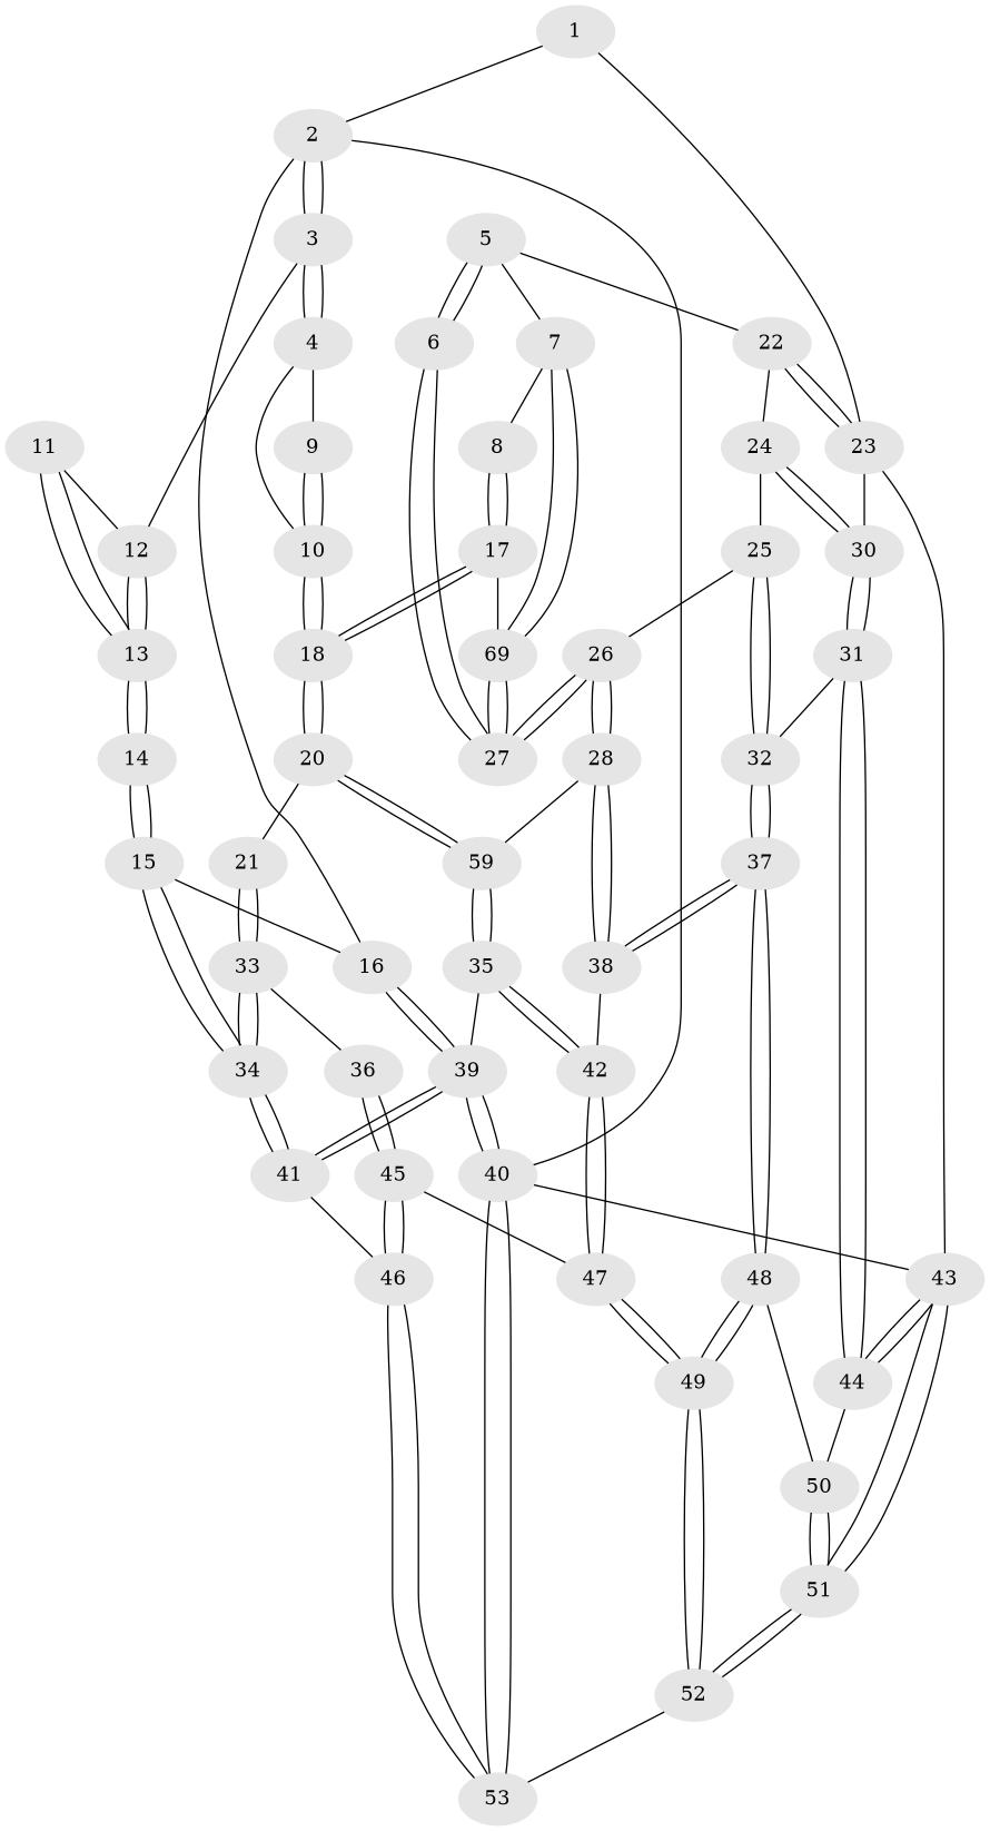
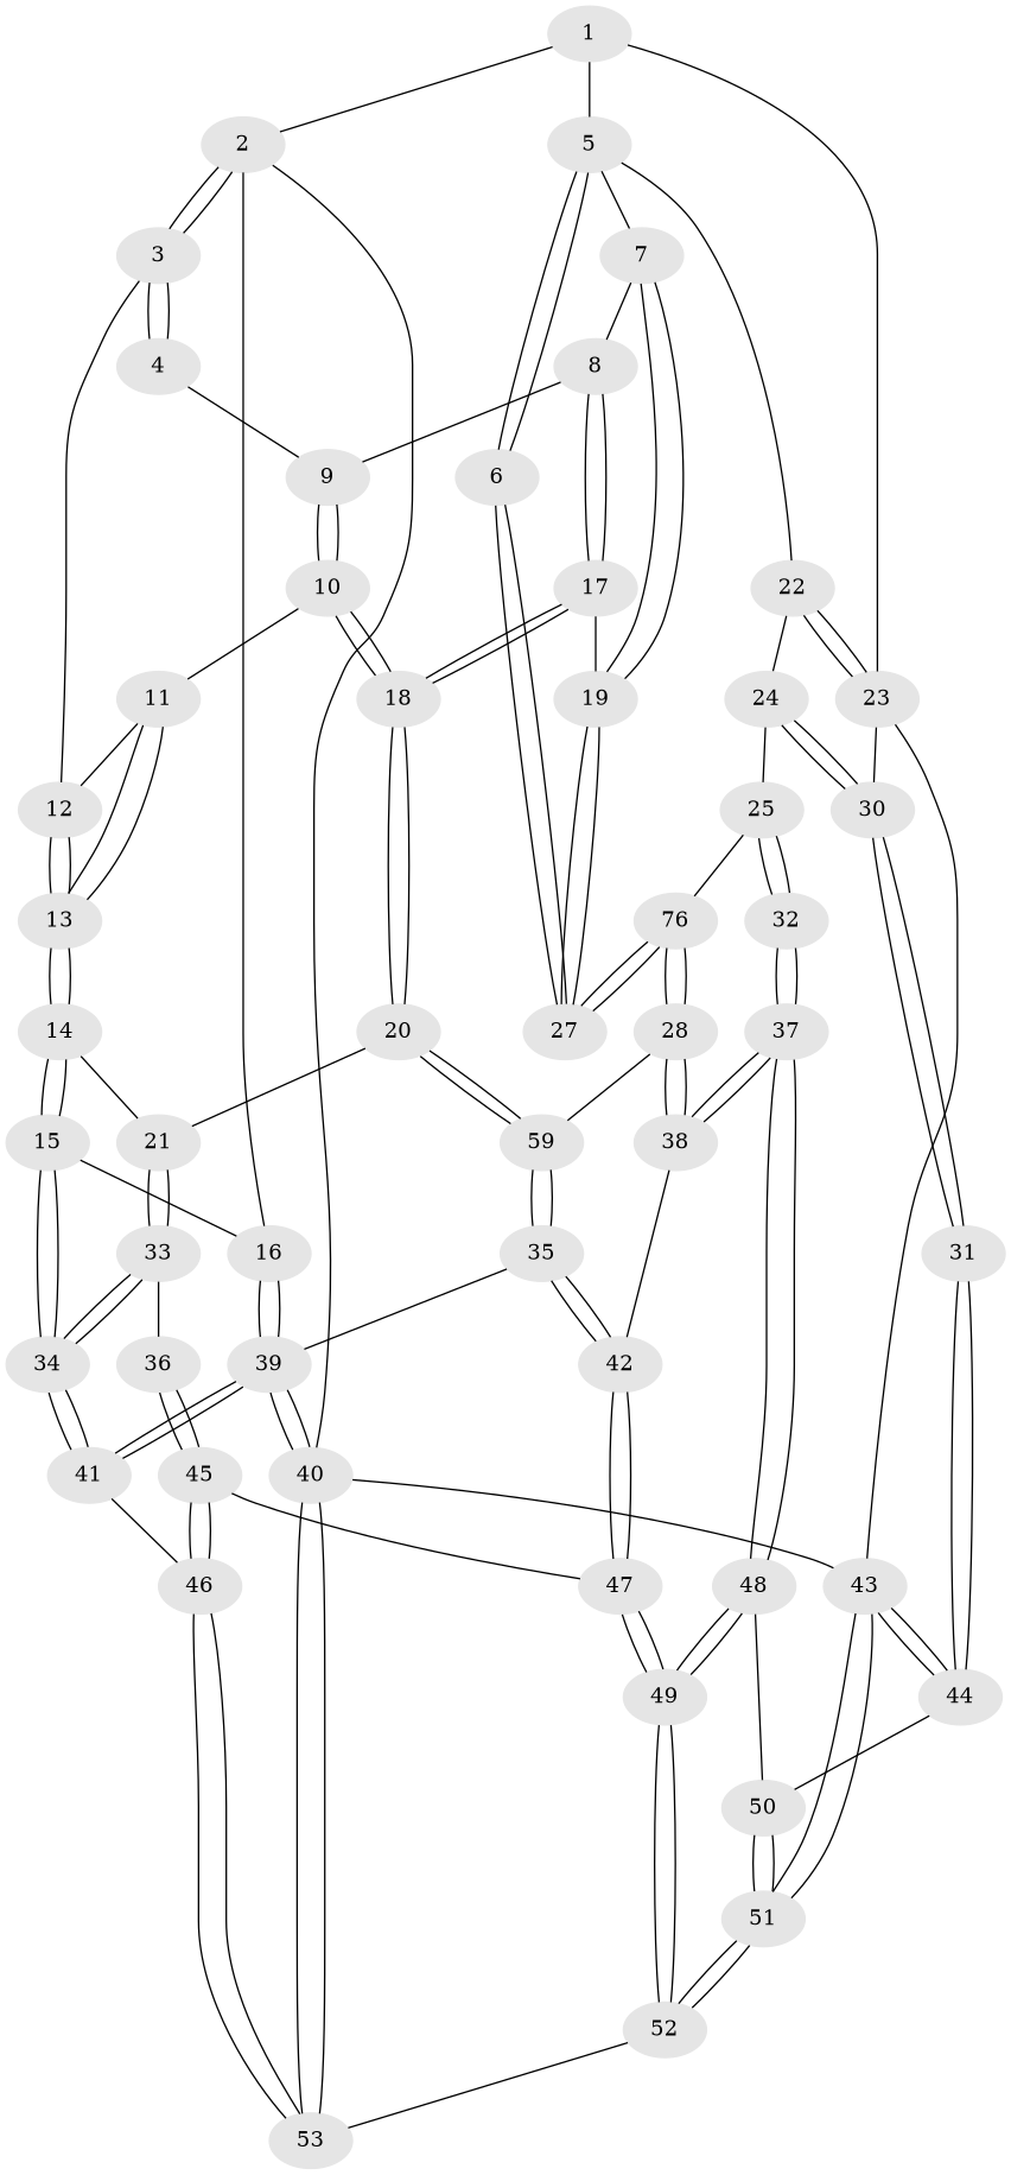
  graph {
    node [color=gray90 style=filled]
    1
    2
    5
    23
    3
    16
    40
    6
    22
    7
    30
    43
    4
    12
    39
    53
    9
    13
    10
    27
    24
    8
-   19 [label=69]
+   19
    17
    18
    11
    20
    14
    15
    21
    34
    33
    41
    n34 [label=59]
    35
    36
    25
    31
    44
    51
-   26
+   26 [label=76]
    32
    28
    37
    38
    42
    50
    48
    45
    46
    47
    49
    52
    1 -- 2
+   1 -- 5
    1 -- 23
    2 -- 3
    2 -- 3
    2 -- 16
    2 -- 40
    5 -- 6
    5 -- 6
    5 -- 22
    5 -- 7
    23 -- 30
    23 -- 43
    3 -- 4
    3 -- 4
    3 -- 12
    16 -- 39
    16 -- 39
    40 -- 43
    40 -- 53
    40 -- 53
    6 -- 27
    6 -- 27
    22 -- 23
    22 -- 23
    22 -- 24
    7 -- 8
    7 -- 19
    7 -- 19
    30 -- 31
    30 -- 31
    43 -- 44
    43 -- 44
    43 -- 51
    43 -- 51
    4 -- 9
    12 -- 13
    12 -- 13
    39 -- 40
    39 -- 40
    39 -- 41
    39 -- 41
    9 -- 10
    9 -- 10
    13 -- 14
    13 -- 14
    10 -- 18
    10 -- 18
-   10 -- 4
+   10 -- 11
    24 -- 30
    24 -- 30
    24 -- 25
+   8 -- 9
    8 -- 17
    8 -- 17
    19 -- 27
    19 -- 27
    17 -- 19
    17 -- 18
    17 -- 18
    18 -- 20
    18 -- 20
    11 -- 12
    11 -- 13
    11 -- 13
    20 -- 21
    20 -- n34
    20 -- n34
    14 -- 15
    14 -- 15
+   14 -- 21
    15 -- 16
    15 -- 34
    15 -- 34
    21 -- 33
    21 -- 33
    34 -- 41
    34 -- 41
    33 -- 34
    33 -- 34
    33 -- 36
    41 -- 46
    n34 -- 35
    n34 -- 35
    35 -- 39
    35 -- 42
    35 -- 42
    36 -- 45
    36 -- 45
    25 -- 26
    25 -- 32
    25 -- 32
    31 -- 44
    31 -- 44
-   31 -- 32
    44 -- 50
    51 -- 52
    51 -- 52
    26 -- 27
    26 -- 27
    26 -- 28
    26 -- 28
    32 -- 37
    32 -- 37
    28 -- n34
    28 -- 38
    28 -- 38
    37 -- 38
    37 -- 38
    37 -- 48
    37 -- 48
    38 -- 42
    42 -- 47
    42 -- 47
    50 -- 51
    50 -- 51
    48 -- 50
    48 -- 49
    48 -- 49
    45 -- 46
    45 -- 46
    45 -- 47
    46 -- 53
    46 -- 53
    47 -- 49
    47 -- 49
    49 -- 52
    49 -- 52
    52 -- 53
  }
